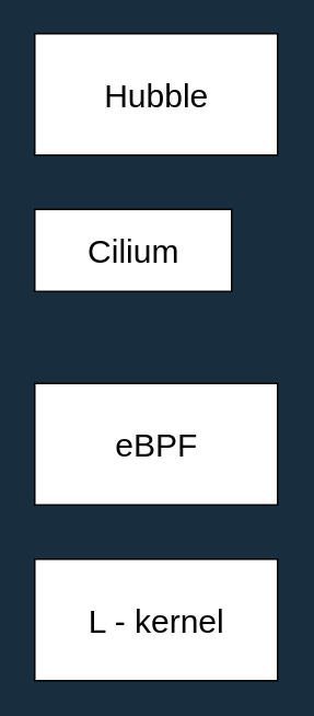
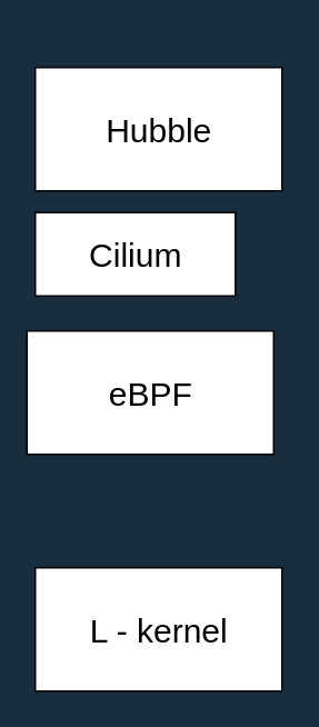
  <mxCell id="0" />
  <mxCell id="1" parent="0" />
- <mxCell id="2" value="Hubble" style="rounded=0;whiteSpace=wrap;html=1;fontSize=20;aspect=fixed;" vertex="1" parent="1"><mxGeometry x="20.5" y="20" width="148" height="74" as="geometry" /></mxCell>
+ <mxCell id="2" value="Hubble" style="rounded=0;whiteSpace=wrap;html=1;fontSize=20;aspect=fixed;" vertex="1" parent="1"><mxGeometry x="20.5" y="40" width="148" height="74" as="geometry" /></mxCell>
  <mxCell id="3" value="Cilium" style="rounded=0;whiteSpace=wrap;html=1;fontSize=20;aspect=fixed;" vertex="1" parent="1"><mxGeometry x="20.5" y="127" width="120" height="50" as="geometry" /></mxCell>
- <mxCell id="4" value="eBPF" style="rounded=0;whiteSpace=wrap;html=1;fontSize=20;aspect=fixed;" vertex="1" parent="1"><mxGeometry x="20.5" y="233" width="148" height="74" as="geometry" /></mxCell>
+ <mxCell id="4" value="eBPF" style="rounded=0;whiteSpace=wrap;html=1;fontSize=20;aspect=fixed;" vertex="1" parent="1"><mxGeometry x="15.5" y="198" width="148" height="74" as="geometry" /></mxCell>
  <mxCell id="5" value="L - kernel" style="rounded=0;whiteSpace=wrap;html=1;fontSize=20;aspect=fixed;" vertex="1" parent="1"><mxGeometry x="20.5" y="340" width="148" height="74" as="geometry" /></mxCell>
